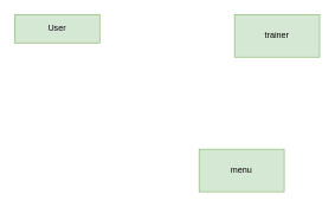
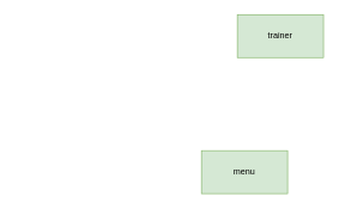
  <mxCell id="0" />
  <mxCell id="1" parent="0" />
- <mxCell id="2" value="User" style="whiteSpace=wrap;html=1;fillColor=#d5e8d4;strokeColor=#82b366;" vertex="1" parent="1"><mxGeometry x="20" y="20" width="120" height="40" as="geometry" /></mxCell>
  <mxCell id="3" value="trainer" style="whiteSpace=wrap;html=1;fillColor=#d5e8d4;strokeColor=#82b366;" vertex="1" parent="1"><mxGeometry x="330" y="20" width="120" height="60" as="geometry" /></mxCell>
  <mxCell id="4" value="menu" style="whiteSpace=wrap;html=1;fillColor=#d5e8d4;strokeColor=#82b366;" vertex="1" parent="1"><mxGeometry x="280" y="210" width="120" height="60" as="geometry" /></mxCell>
